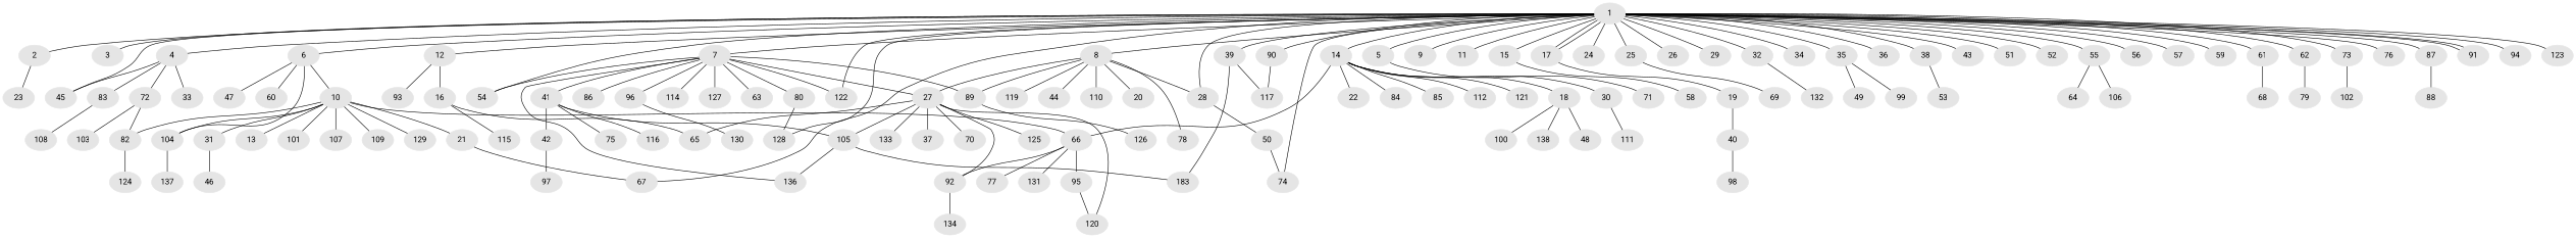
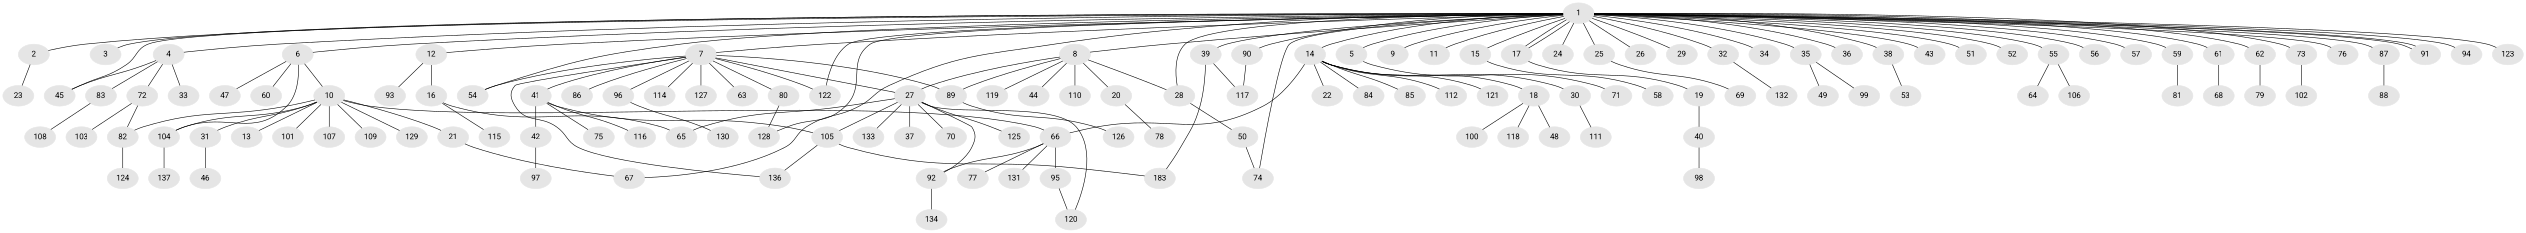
  graph {
    fontname=Roboto
    node [color=gray90 fontname=Roboto style=filled]
    edge [fontname=Roboto]
    1
    2
    3
    4
    5
    6
    7
    8
    9
    11
    12
    14
    15
    17
    24
    25
    26
    28
    29
    32
    34
    35
    36
    38
    39
    43
    45
    51
    52
    54
    55
    56
    57
    59
    61
    62
    67
    73
    74
    76
    87
    90
    91
    94
    122
    123
    128
    23
    33
    72
    83
    71
    10
    47
    60
    104
    27
    41
    63
    80
    86
    89
    96
    114
    127
    136
    20
    44
    78
    110
    119
    16
    93
    66
    18
    22
    30
    84
    85
    112
    121
    58
    19
    69
    50
    132
    49
    99
    53
    n90 [label=183]
    117
    64
    106
+   81
    68
    79
    102
    88
    82
    103
    108
    13
    21
    31
    101
    107
    109
    129
    137
    65
    37
    70
    92
    105
    120
    125
    133
    42
    75
    116
    126
    130
    46
    77
    95
    131
    124
    115
    48
    100
-   118 [label=138]
+   118
    111
    40
    98
    134
    97
    1 -- 2
    1 -- 3
    1 -- 4
    1 -- 5
    1 -- 6
    1 -- 7
    1 -- 8
    1 -- 9
    1 -- 11
    1 -- 12
    1 -- 14
    1 -- 15
    1 -- 17
    1 -- 17
    1 -- 24
    1 -- 25
    1 -- 26
    1 -- 28
    1 -- 29
    1 -- 32
    1 -- 34
    1 -- 35
    1 -- 36
    1 -- 38
    1 -- 39
    1 -- 43
    1 -- 45
    1 -- 51
    1 -- 52
    1 -- 54
    1 -- 55
    1 -- 56
    1 -- 57
    1 -- 59
    1 -- 61
    1 -- 62
    1 -- 67
    1 -- 73
    1 -- 74
    1 -- 76
    1 -- 87
    1 -- 90
    1 -- 91
    1 -- 91
    1 -- 94
    1 -- 122
    1 -- 123
    1 -- 128
    2 -- 23
    4 -- 45
    4 -- 33
    4 -- 72
    4 -- 83
    5 -- 71
    6 -- 10
    6 -- 47
    6 -- 60
    6 -- 104
    7 -- 54
    7 -- 122
    7 -- 27
    7 -- 41
    7 -- 63
    7 -- 80
    7 -- 86
    7 -- 89
    7 -- 96
    7 -- 114
    7 -- 127
    7 -- 136
    8 -- 28
    8 -- 27
    8 -- 89
    8 -- 20
    8 -- 44
-   8 -- 78
+   20 -- 78
    8 -- 110
    8 -- 119
    12 -- 16
    12 -- 93
    14 -- 66
    14 -- 18
    14 -- 22
    14 -- 30
    14 -- 84
    14 -- 85
    14 -- 112
    14 -- 121
    15 -- 58
    17 -- 19
    25 -- 69
    28 -- 50
    32 -- 132
    35 -- 49
    35 -- 99
    38 -- 53
    39 -- n90
    39 -- 117
    55 -- 64
    55 -- 106
+   59 -- 81
    61 -- 68
    62 -- 79
    73 -- 102
    87 -- 88
    90 -- 117
    72 -- 82
    72 -- 103
    83 -- 108
    10 -- 104
    10 -- 66
    10 -- 82
    10 -- 13
    10 -- 21
    10 -- 31
    10 -- 101
    10 -- 107
    10 -- 109
    10 -- 129
    104 -- 137
    27 -- 65
    27 -- 37
    27 -- 70
    27 -- 92
    27 -- 105
    27 -- 120
    27 -- 125
    27 -- 133
    41 -- 105
    41 -- 42
    41 -- 75
    41 -- 116
    80 -- 128
    89 -- 126
    96 -- 130
    16 -- 65
    16 -- 115
    66 -- 92
    66 -- 77
    66 -- 95
    66 -- 131
    18 -- 48
    18 -- 100
    18 -- 118
    30 -- 111
    19 -- 40
    50 -- 74
    82 -- 124
    21 -- 67
    31 -- 46
    92 -- 134
    105 -- 136
    105 -- n90
    42 -- 97
    95 -- 120
    40 -- 98
  }
